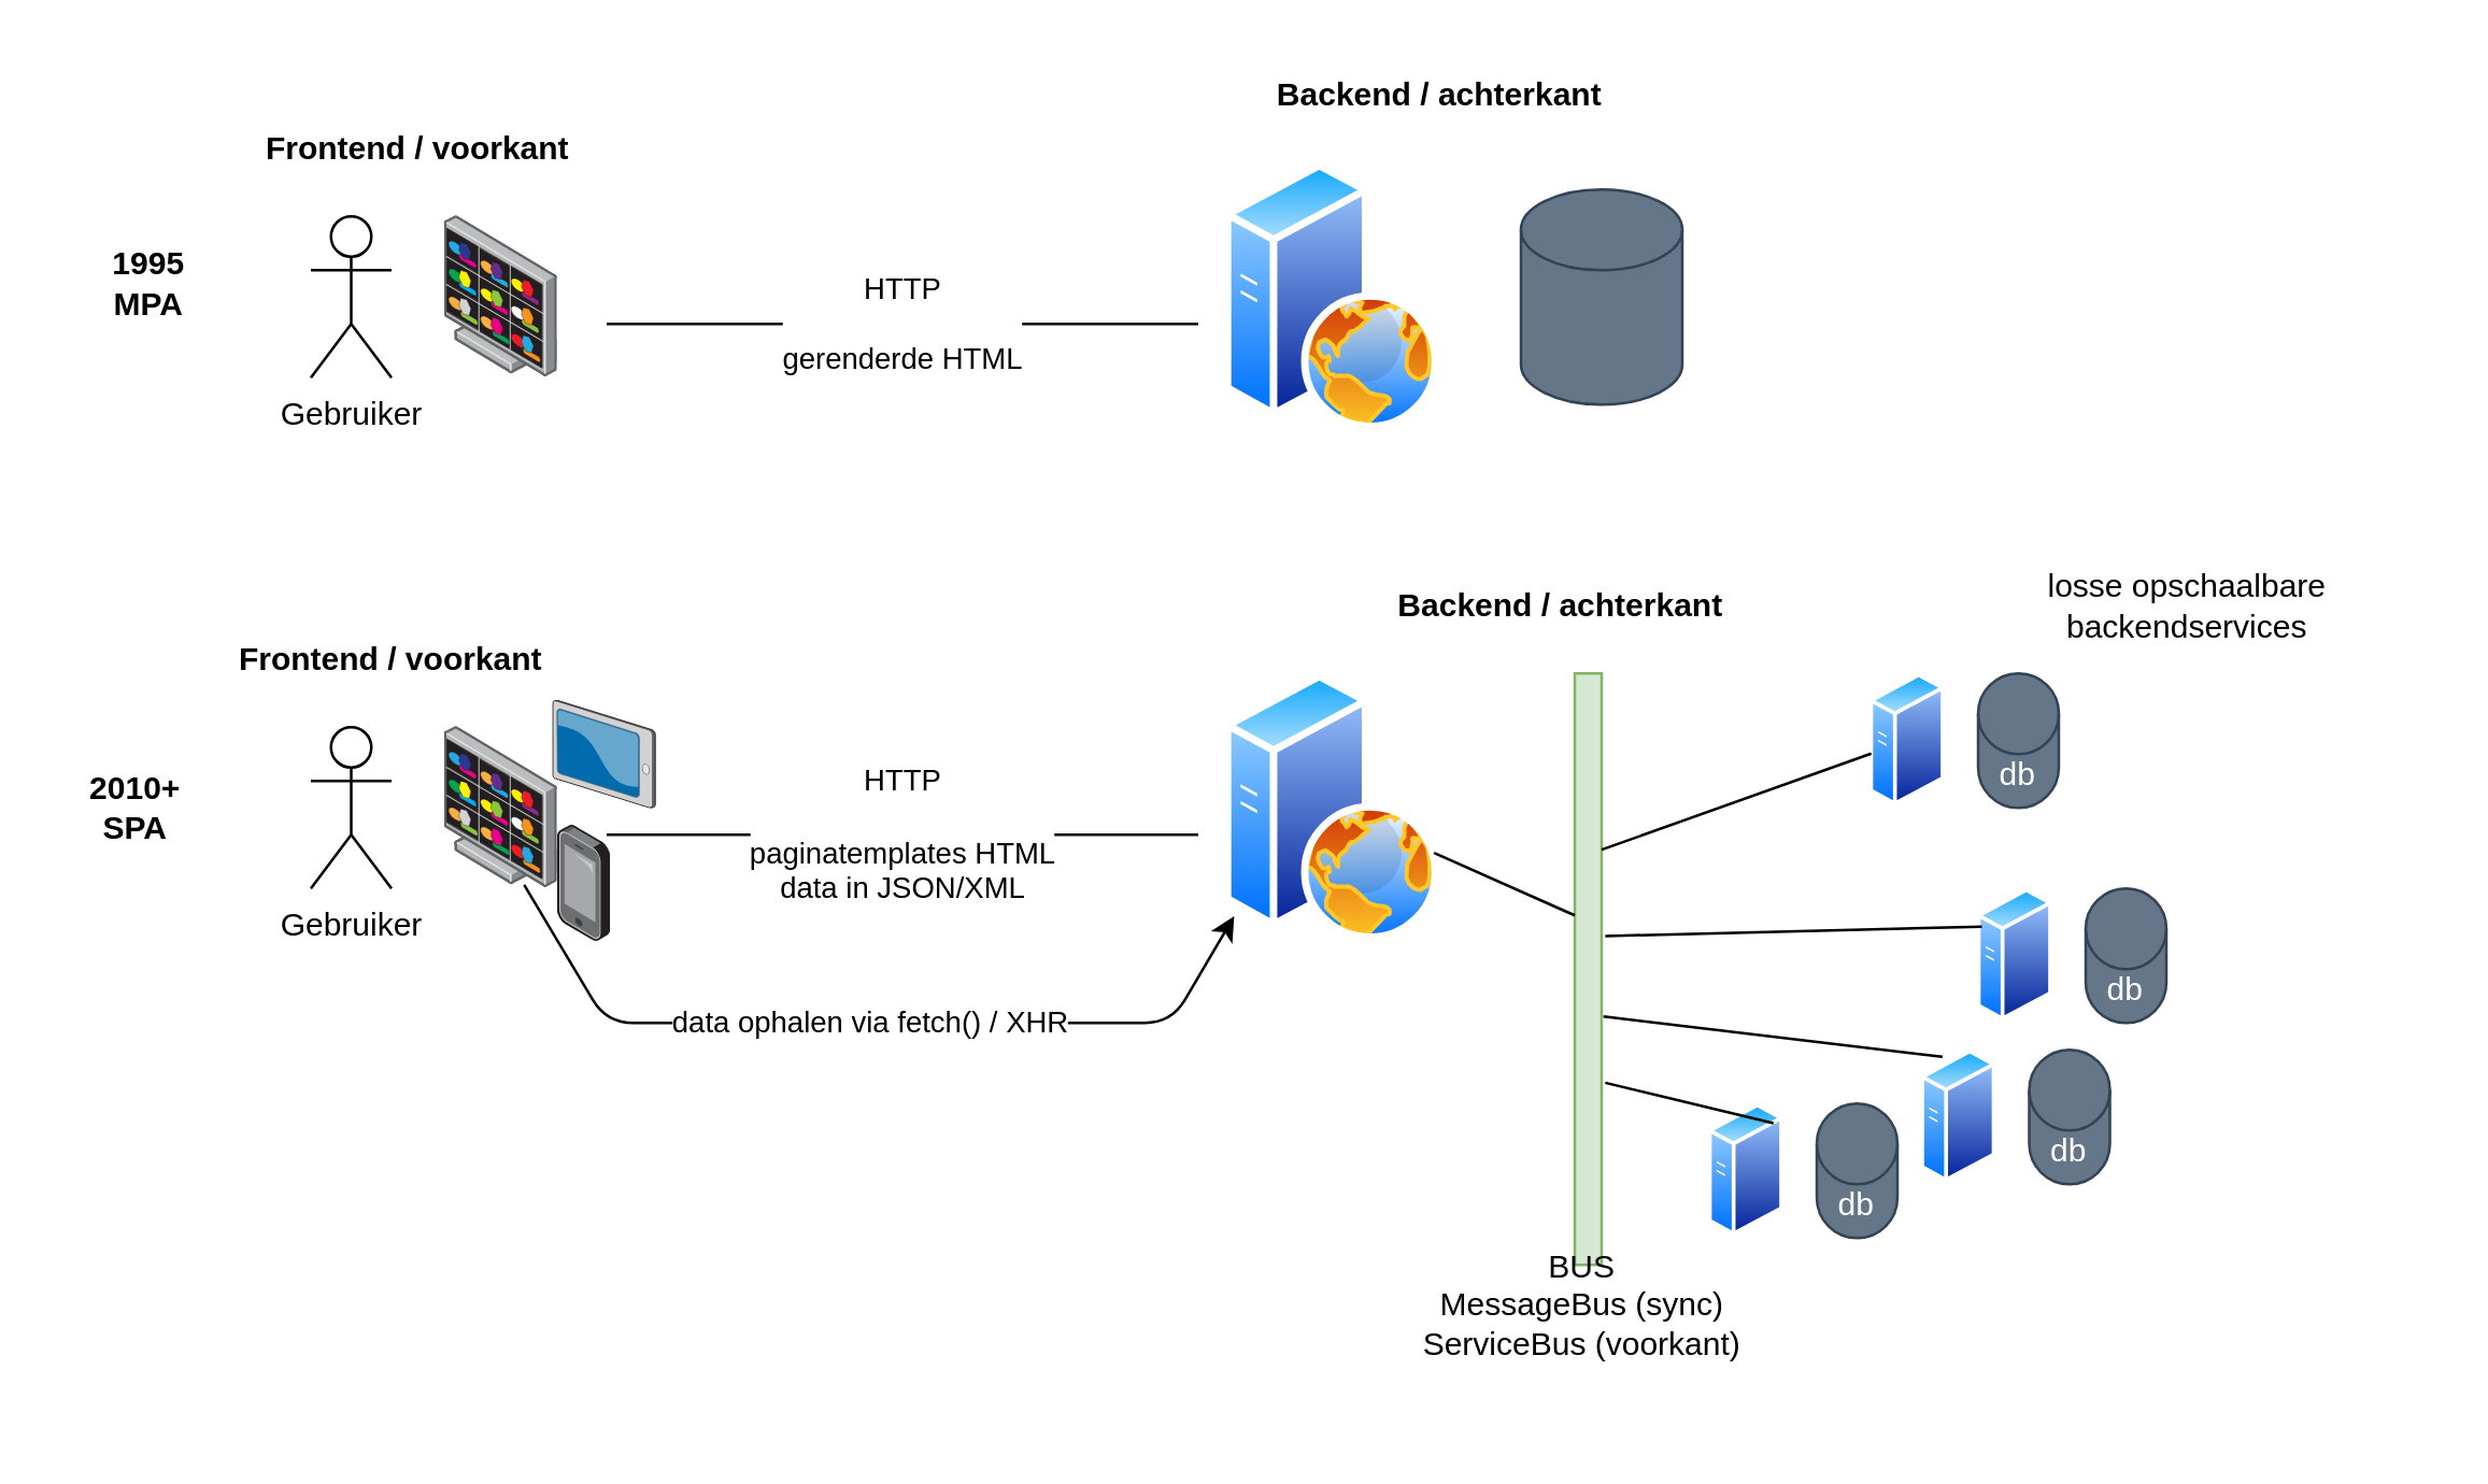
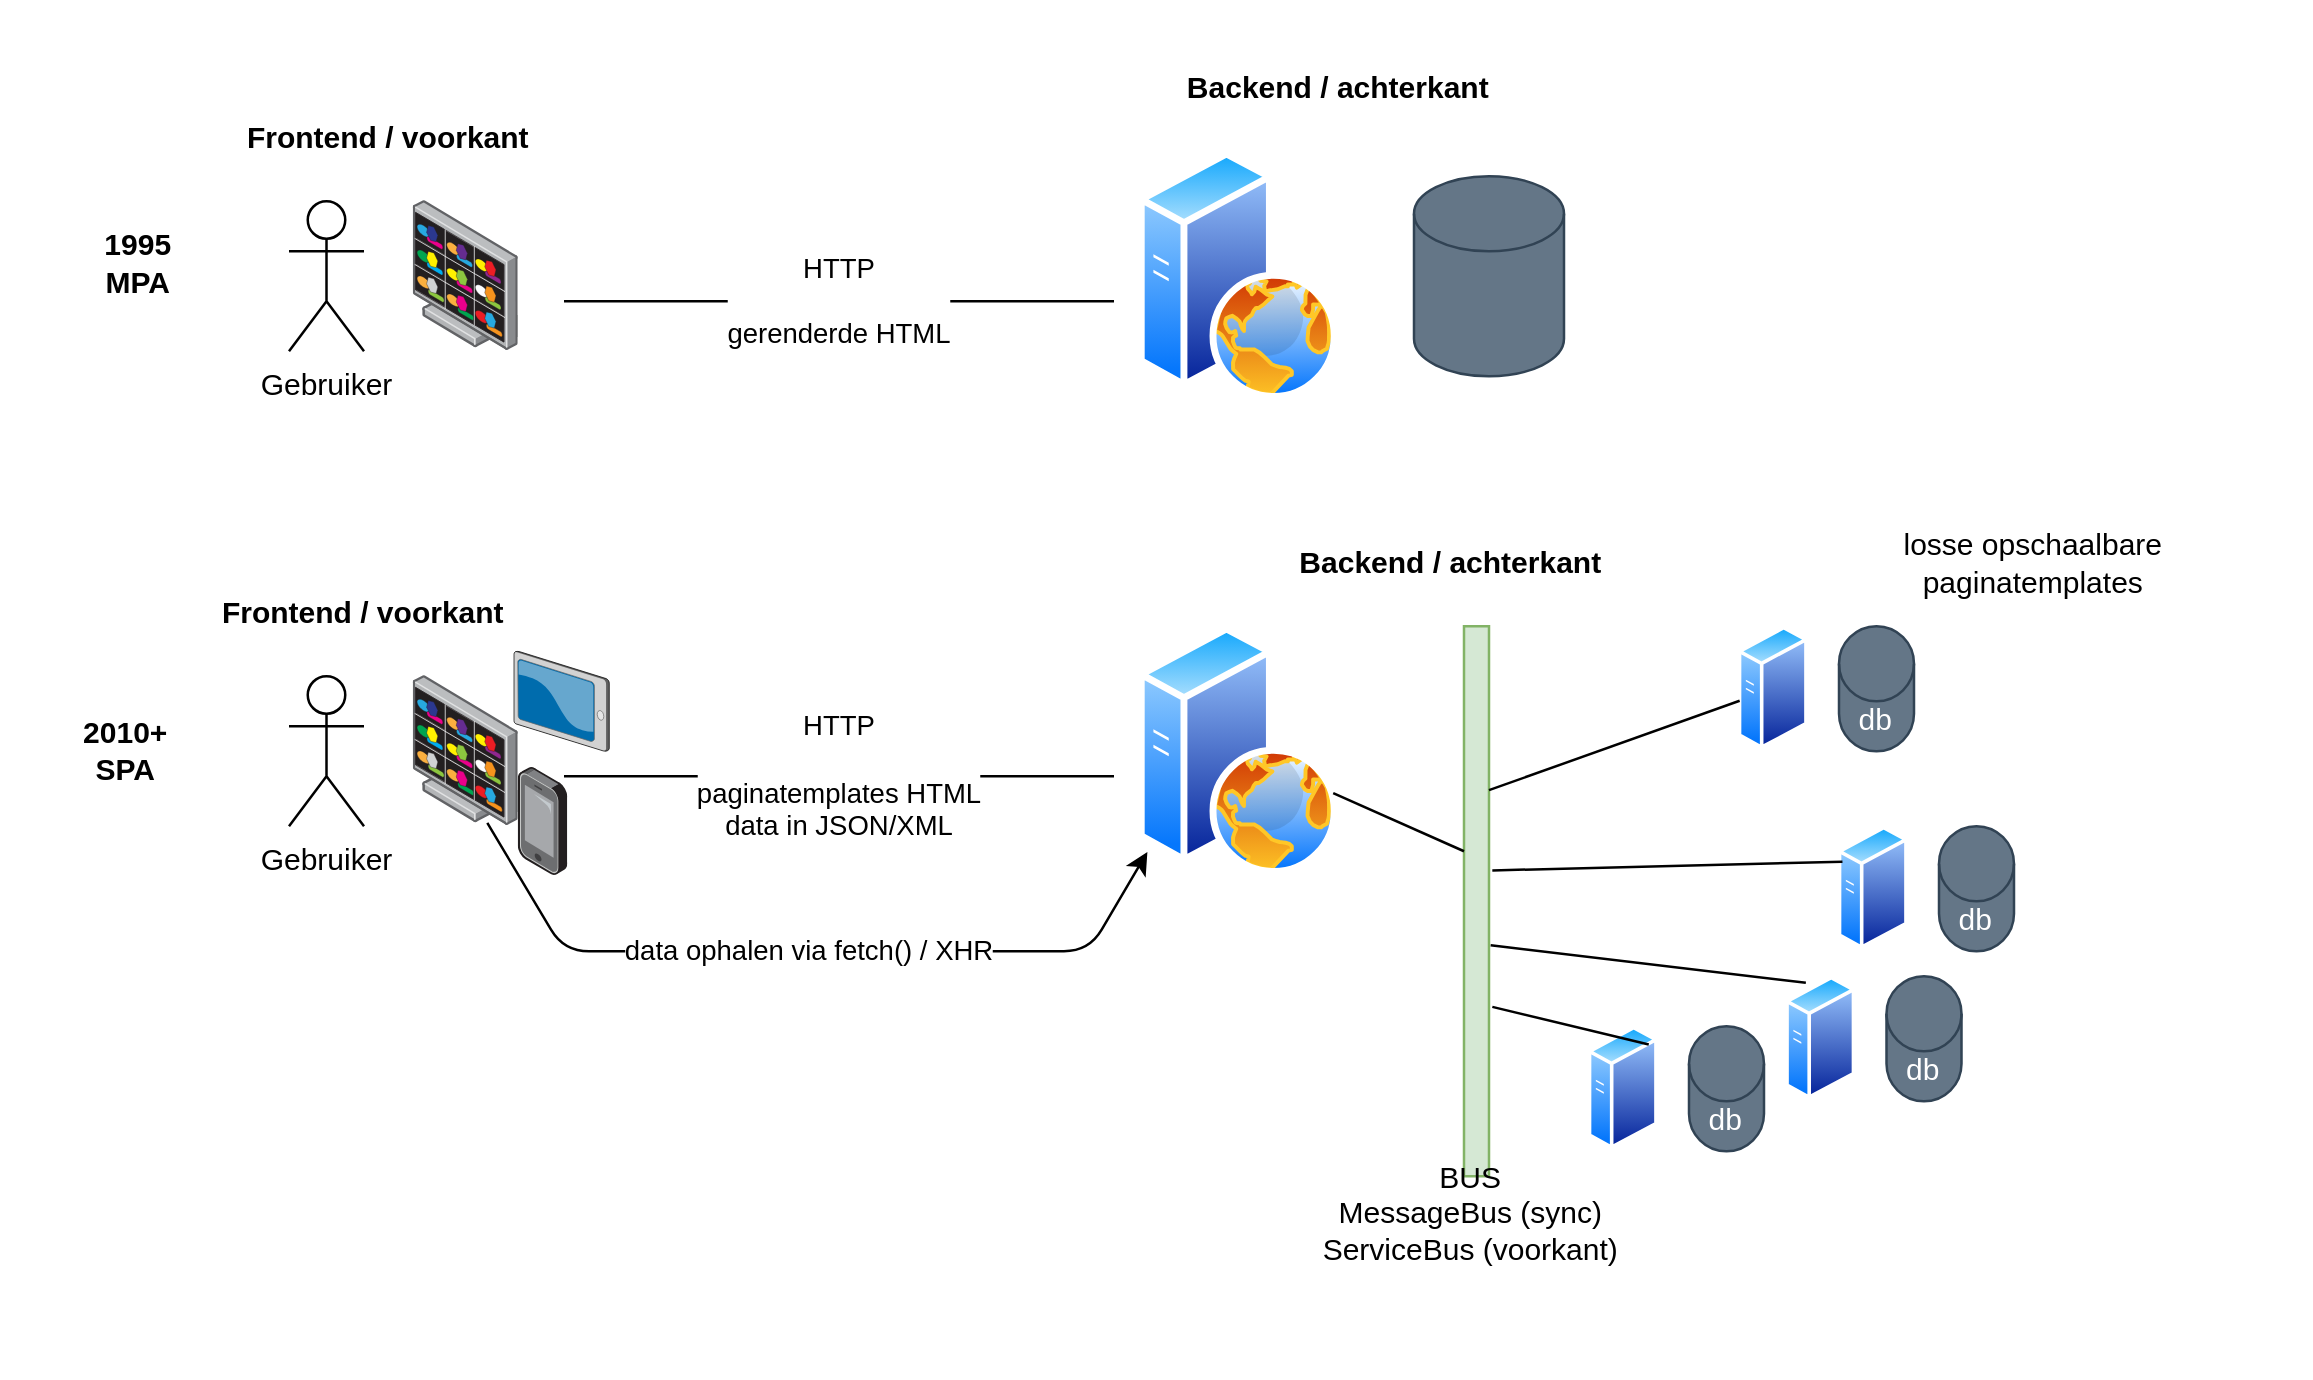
  <mxCell id="0" />
  <mxCell id="1" parent="0" />
  <mxCell id="2" value="" style="shape=cylinder3;whiteSpace=wrap;html=1;boundedLbl=1;backgroundOutline=1;size=15;fillColor=#647687;fontColor=#ffffff;strokeColor=#314354;" parent="1" vertex="1"><mxGeometry x="565" y="70" width="60" height="80" as="geometry" /></mxCell>
  <mxCell id="3" value="Gebruiker" style="shape=umlActor;verticalLabelPosition=bottom;verticalAlign=top;html=1;outlineConnect=0;" parent="1" vertex="1"><mxGeometry x="115" y="80" width="30" height="60" as="geometry" /></mxCell>
  <mxCell id="4" value="" style="image;points=[];aspect=fixed;html=1;align=center;shadow=0;dashed=0;image=img/lib/allied_telesis/security/DVS_Surveillance_Monitor.svg;" parent="1" vertex="1"><mxGeometry x="165" y="80" width="42" height="60" as="geometry" /></mxCell>
  <mxCell id="5" value="" style="image;aspect=fixed;perimeter=ellipsePerimeter;html=1;align=center;shadow=0;dashed=0;spacingTop=3;image=img/lib/active_directory/web_server.svg;" parent="1" vertex="1"><mxGeometry x="455" y="60" width="80" height="100" as="geometry" /></mxCell>
  <mxCell id="6" value="Frontend / voorkant" style="text;html=1;align=center;verticalAlign=middle;whiteSpace=wrap;rounded=0;fontStyle=1" parent="1" vertex="1"><mxGeometry x="85" y="40" width="140" height="30" as="geometry" /></mxCell>
  <mxCell id="7" value="Backend / achterkant" style="text;html=1;align=center;verticalAlign=middle;whiteSpace=wrap;rounded=0;fontStyle=1" parent="1" vertex="1"><mxGeometry x="465" y="20" width="140" height="30" as="geometry" /></mxCell>
  <mxCell id="8" value="HTTP&lt;div&gt;&lt;br&gt;&lt;/div&gt;&lt;div&gt;gerenderde HTML&lt;/div&gt;" style="endArrow=none;html=1;" parent="1" edge="1"><mxGeometry width="50" height="50" relative="1" as="geometry"><mxPoint x="225" y="120" as="sourcePoint" /><mxPoint x="445" y="120" as="targetPoint" /></mxGeometry></mxCell>
  <mxCell id="9" value="db" style="shape=cylinder3;whiteSpace=wrap;html=1;boundedLbl=1;backgroundOutline=1;size=15;fillColor=#647687;strokeColor=#314354;fontColor=#ffffff;" parent="1" vertex="1"><mxGeometry x="735" y="250" width="30" height="50" as="geometry" /></mxCell>
  <mxCell id="10" value="Gebruiker" style="shape=umlActor;verticalLabelPosition=bottom;verticalAlign=top;html=1;outlineConnect=0;" parent="1" vertex="1"><mxGeometry x="115" y="270" width="30" height="60" as="geometry" /></mxCell>
  <mxCell id="11" value="" style="image;points=[];aspect=fixed;html=1;align=center;shadow=0;dashed=0;image=img/lib/allied_telesis/security/DVS_Surveillance_Monitor.svg;" parent="1" vertex="1"><mxGeometry x="165" y="270" width="42" height="60" as="geometry" /></mxCell>
  <mxCell id="12" value="" style="image;aspect=fixed;perimeter=ellipsePerimeter;html=1;align=center;shadow=0;dashed=0;spacingTop=3;image=img/lib/active_directory/web_server.svg;" parent="1" vertex="1"><mxGeometry x="455" y="250" width="80" height="100" as="geometry" /></mxCell>
  <mxCell id="13" value="Frontend / voorkant" style="text;html=1;align=center;verticalAlign=middle;whiteSpace=wrap;rounded=0;fontStyle=1" parent="1" vertex="1"><mxGeometry x="75" y="230" width="140" height="30" as="geometry" /></mxCell>
  <mxCell id="14" value="Backend / achterkant" style="text;html=1;align=center;verticalAlign=middle;whiteSpace=wrap;rounded=0;fontStyle=1" parent="1" vertex="1"><mxGeometry x="465" y="210" width="230" height="30" as="geometry" /></mxCell>
  <mxCell id="15" value="HTTP&lt;div&gt;&lt;br&gt;&lt;/div&gt;&lt;div&gt;paginatemplates HTML&lt;/div&gt;&lt;div&gt;data in JSON/XML&lt;/div&gt;" style="endArrow=none;html=1;" parent="1" edge="1"><mxGeometry width="50" height="50" relative="1" as="geometry"><mxPoint x="225" y="310" as="sourcePoint" /><mxPoint x="445" y="310" as="targetPoint" /></mxGeometry></mxCell>
  <mxCell id="16" value="" style="verticalLabelPosition=bottom;sketch=0;aspect=fixed;html=1;verticalAlign=top;strokeColor=none;align=center;outlineConnect=0;shape=mxgraph.citrix.tablet_2;" parent="1" vertex="1"><mxGeometry x="205" y="260" width="38.14" height="40" as="geometry" /></mxCell>
  <mxCell id="17" value="" style="image;points=[];aspect=fixed;html=1;align=center;shadow=0;dashed=0;image=img/lib/allied_telesis/computer_and_terminals/Smartphone.svg;" parent="1" vertex="1"><mxGeometry x="207" y="306.8" width="19.8" height="43.2" as="geometry" /></mxCell>
  <mxCell id="18" value="1995&lt;div&gt;MPA&lt;/div&gt;" style="text;html=1;align=center;verticalAlign=middle;whiteSpace=wrap;rounded=0;fontStyle=1" parent="1" vertex="1"><mxGeometry x="25" y="90" width="60" height="30" as="geometry" /></mxCell>
  <mxCell id="19" value="2010+&lt;div&gt;SPA&lt;/div&gt;" style="text;html=1;align=center;verticalAlign=middle;whiteSpace=wrap;rounded=0;fontStyle=1" parent="1" vertex="1"><mxGeometry x="20" y="285" width="60" height="30" as="geometry" /></mxCell>
  <mxCell id="20" value="data ophalen via fetch() / XHR" style="endArrow=classic;html=1;exitX=0.698;exitY=0.978;exitDx=0;exitDy=0;exitPerimeter=0;entryX=0.042;entryY=0.903;entryDx=0;entryDy=0;entryPerimeter=0;" parent="1" source="11" target="12" edge="1"><mxGeometry width="50" height="50" relative="1" as="geometry"><mxPoint x="200" y="410" as="sourcePoint" /><mxPoint x="435" y="380" as="targetPoint" /><Array as="points"><mxPoint x="225" y="380" /><mxPoint x="435" y="380" /></Array></mxGeometry></mxCell>
  <mxCell id="21" value="" style="image;aspect=fixed;perimeter=ellipsePerimeter;html=1;align=center;shadow=0;dashed=0;spacingTop=3;image=img/lib/active_directory/generic_server.svg;" parent="1" vertex="1"><mxGeometry x="695" y="250" width="28.0" height="50" as="geometry" /></mxCell>
  <mxCell id="22" value="db" style="shape=cylinder3;whiteSpace=wrap;html=1;boundedLbl=1;backgroundOutline=1;size=15;fillColor=#647687;strokeColor=#314354;fontColor=#ffffff;" parent="1" vertex="1"><mxGeometry x="775" y="330" width="30" height="50" as="geometry" /></mxCell>
  <mxCell id="23" value="" style="image;aspect=fixed;perimeter=ellipsePerimeter;html=1;align=center;shadow=0;dashed=0;spacingTop=3;image=img/lib/active_directory/generic_server.svg;" parent="1" vertex="1"><mxGeometry x="735" y="330" width="28.0" height="50" as="geometry" /></mxCell>
  <mxCell id="24" value="db" style="shape=cylinder3;whiteSpace=wrap;html=1;boundedLbl=1;backgroundOutline=1;size=15;fillColor=#647687;strokeColor=#314354;fontColor=#ffffff;" parent="1" vertex="1"><mxGeometry x="675" y="410" width="30" height="50" as="geometry" /></mxCell>
  <mxCell id="25" value="" style="image;aspect=fixed;perimeter=ellipsePerimeter;html=1;align=center;shadow=0;dashed=0;spacingTop=3;image=img/lib/active_directory/generic_server.svg;" parent="1" vertex="1"><mxGeometry x="635" y="410" width="28.0" height="50" as="geometry" /></mxCell>
  <mxCell id="26" value="db" style="shape=cylinder3;whiteSpace=wrap;html=1;boundedLbl=1;backgroundOutline=1;size=15;fillColor=#647687;strokeColor=#314354;fontColor=#ffffff;" parent="1" vertex="1"><mxGeometry x="754" y="390" width="30" height="50" as="geometry" /></mxCell>
  <mxCell id="27" value="" style="image;aspect=fixed;perimeter=ellipsePerimeter;html=1;align=center;shadow=0;dashed=0;spacingTop=3;image=img/lib/active_directory/generic_server.svg;" parent="1" vertex="1"><mxGeometry x="714" y="390" width="28.0" height="50" as="geometry" /></mxCell>
  <mxCell id="28" value="&lt;div&gt;&lt;br&gt;&lt;/div&gt;&lt;div&gt;&lt;br&gt;&lt;/div&gt;" style="rounded=0;whiteSpace=wrap;html=1;fillColor=#d5e8d4;strokeColor=#82b366;" parent="1" vertex="1"><mxGeometry x="585" y="250" width="10" height="220" as="geometry" /></mxCell>
  <mxCell id="29" value="BUS&lt;div&gt;MessageBus (sync)&lt;/div&gt;&lt;div&gt;ServiceBus (voorkant)&lt;/div&gt;" style="text;html=1;align=center;verticalAlign=middle;whiteSpace=wrap;rounded=0;" parent="1" vertex="1"><mxGeometry x="513" y="440" width="150" height="90" as="geometry" /></mxCell>
  <mxCell id="30" value="" style="endArrow=none;html=1;" parent="1" source="12" edge="1"><mxGeometry width="50" height="50" relative="1" as="geometry"><mxPoint x="515" y="430" as="sourcePoint" /><mxPoint x="585" y="340" as="targetPoint" /></mxGeometry></mxCell>
  <mxCell id="31" value="" style="endArrow=none;html=1;exitX=1;exitY=0.298;exitDx=0;exitDy=0;exitPerimeter=0;" parent="1" source="28" target="21" edge="1"><mxGeometry width="50" height="50" relative="1" as="geometry"><mxPoint x="515" y="430" as="sourcePoint" /><mxPoint x="565" y="380" as="targetPoint" /></mxGeometry></mxCell>
  <mxCell id="32" value="" style="endArrow=none;html=1;exitX=1.133;exitY=0.444;exitDx=0;exitDy=0;exitPerimeter=0;entryX=0;entryY=0.25;entryDx=0;entryDy=0;" parent="1" source="28" target="23" edge="1"><mxGeometry width="50" height="50" relative="1" as="geometry"><mxPoint x="605" y="326" as="sourcePoint" /><mxPoint x="705" y="290" as="targetPoint" /></mxGeometry></mxCell>
  <mxCell id="33" value="" style="endArrow=none;html=1;exitX=1.067;exitY=0.58;exitDx=0;exitDy=0;exitPerimeter=0;entryX=0.25;entryY=0;entryDx=0;entryDy=0;" parent="1" source="28" target="27" edge="1"><mxGeometry width="50" height="50" relative="1" as="geometry"><mxPoint x="615" y="336" as="sourcePoint" /><mxPoint x="715" y="300" as="targetPoint" /></mxGeometry></mxCell>
  <mxCell id="34" value="" style="endArrow=none;html=1;entryX=1;entryY=0;entryDx=0;entryDy=0;exitX=1.133;exitY=0.692;exitDx=0;exitDy=0;exitPerimeter=0;" parent="1" source="28" target="25" edge="1"><mxGeometry width="50" height="50" relative="1" as="geometry"><mxPoint x="605" y="400" as="sourcePoint" /><mxPoint x="725" y="310" as="targetPoint" /></mxGeometry></mxCell>
- <mxCell id="35" value="losse opschaalbare&lt;div&gt;backendservices&lt;/div&gt;" style="text;html=1;align=center;verticalAlign=middle;whiteSpace=wrap;rounded=0;fontStyle=0;" parent="1" vertex="1"><mxGeometry x="723" y="190" width="180" height="70" as="geometry" /></mxCell>
+ <mxCell id="35" value="losse opschaalbare&lt;div&gt;paginatemplates&lt;/div&gt;" style="text;html=1;align=center;verticalAlign=middle;whiteSpace=wrap;rounded=0;fontStyle=0;" parent="1" vertex="1"><mxGeometry x="723" y="190" width="180" height="70" as="geometry" /></mxCell>
